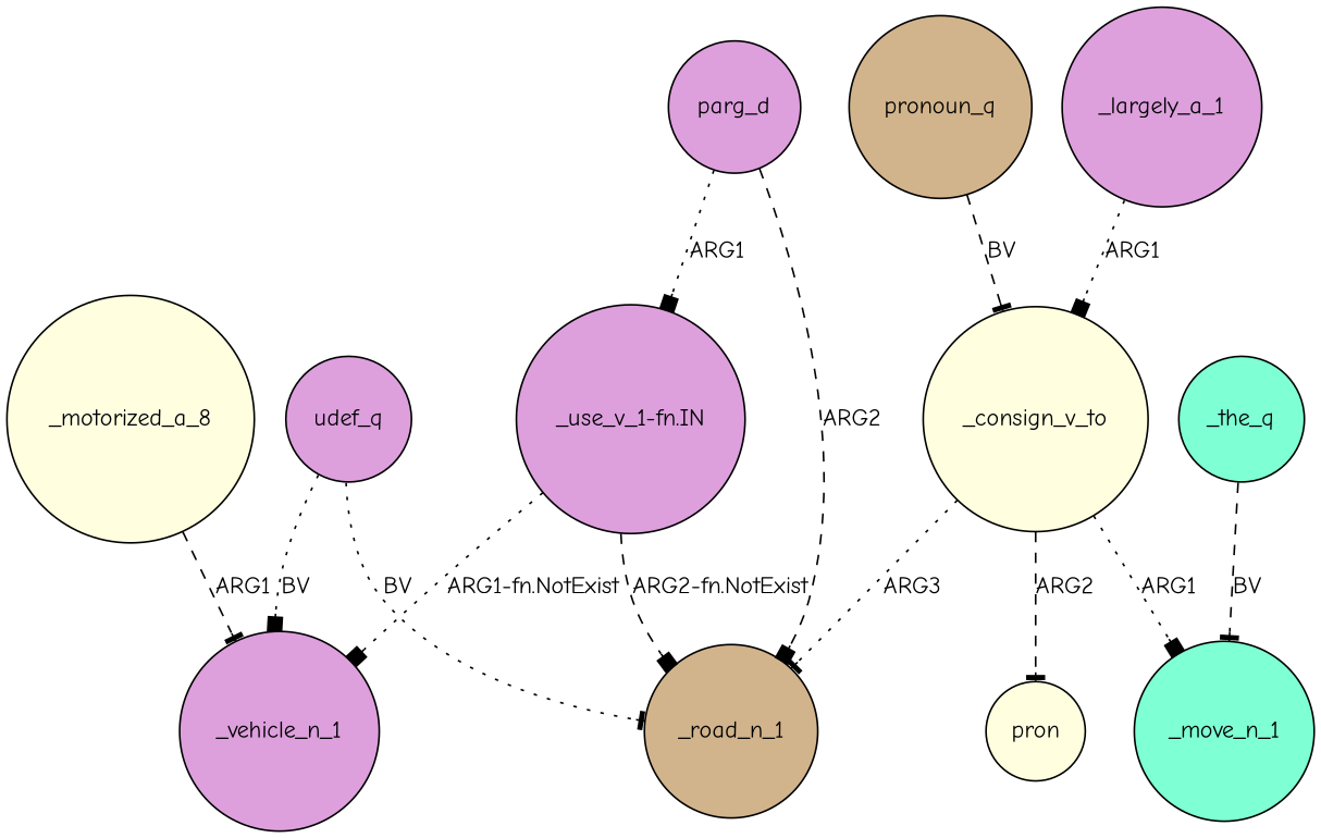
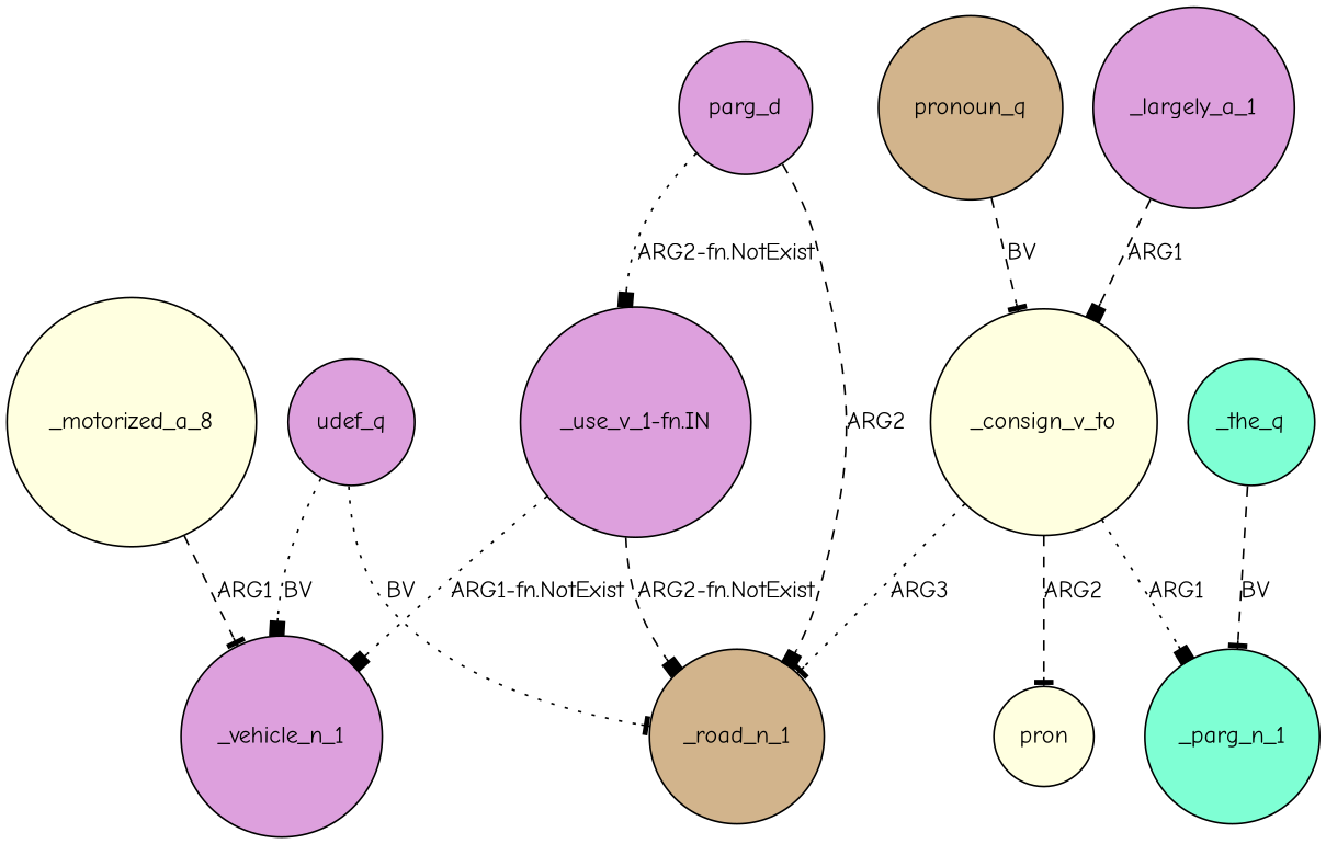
  digraph {
    fontname="Comic Neue"
    node [fillcolor=plum fontname="Comic Neue" shape=circle style=filled]
    edge [arrowhead=box fontname="Comic Neue" style=dashed]
    "_use_v_1-fn.IN"
    _vehicle_n_1
    _road_n_1 [fillcolor=tan]
    parg_d
    pronoun_q [fillcolor=tan]
    _consign_v_to [fillcolor=lightyellow]
    pron [fillcolor=lightyellow]
    udef_q
    _the_q [fillcolor=aquamarine]
-   _move_n_1 [fillcolor=aquamarine]
+   _move_n_1 [fillcolor=aquamarine label=_parg_n_1]
    n11 [fillcolor=lightyellow label=_motorized_a_8]
    _largely_a_1
    "_use_v_1-fn.IN" -> _vehicle_n_1 [label="ARG1-fn.NotExist" style=dotted]
    "_use_v_1-fn.IN" -> _road_n_1 [label="ARG2-fn.NotExist"]
-   parg_d -> "_use_v_1-fn.IN" [label=ARG1 style=dotted]
+   parg_d -> "_use_v_1-fn.IN" [label="ARG2-fn.NotExist" style=dotted]
    parg_d -> _road_n_1 [label=ARG2]
    pronoun_q -> _consign_v_to [arrowhead=tee label=BV]
    _consign_v_to -> _road_n_1 [arrowhead=tee label=ARG3 style=dotted]
    _consign_v_to -> pron [arrowhead=tee label=ARG2]
    _consign_v_to -> _move_n_1 [label=ARG1 style=dotted]
    udef_q -> _vehicle_n_1 [label=BV style=dotted]
    udef_q -> _road_n_1 [arrowhead=tee label=BV style=dotted]
    _the_q -> _move_n_1 [arrowhead=tee label=BV]
    n11 -> _vehicle_n_1 [arrowhead=tee label=ARG1]
-   _largely_a_1 -> _consign_v_to [label=ARG1 style=dotted]
+   _largely_a_1 -> _consign_v_to [label=ARG1]
  }
